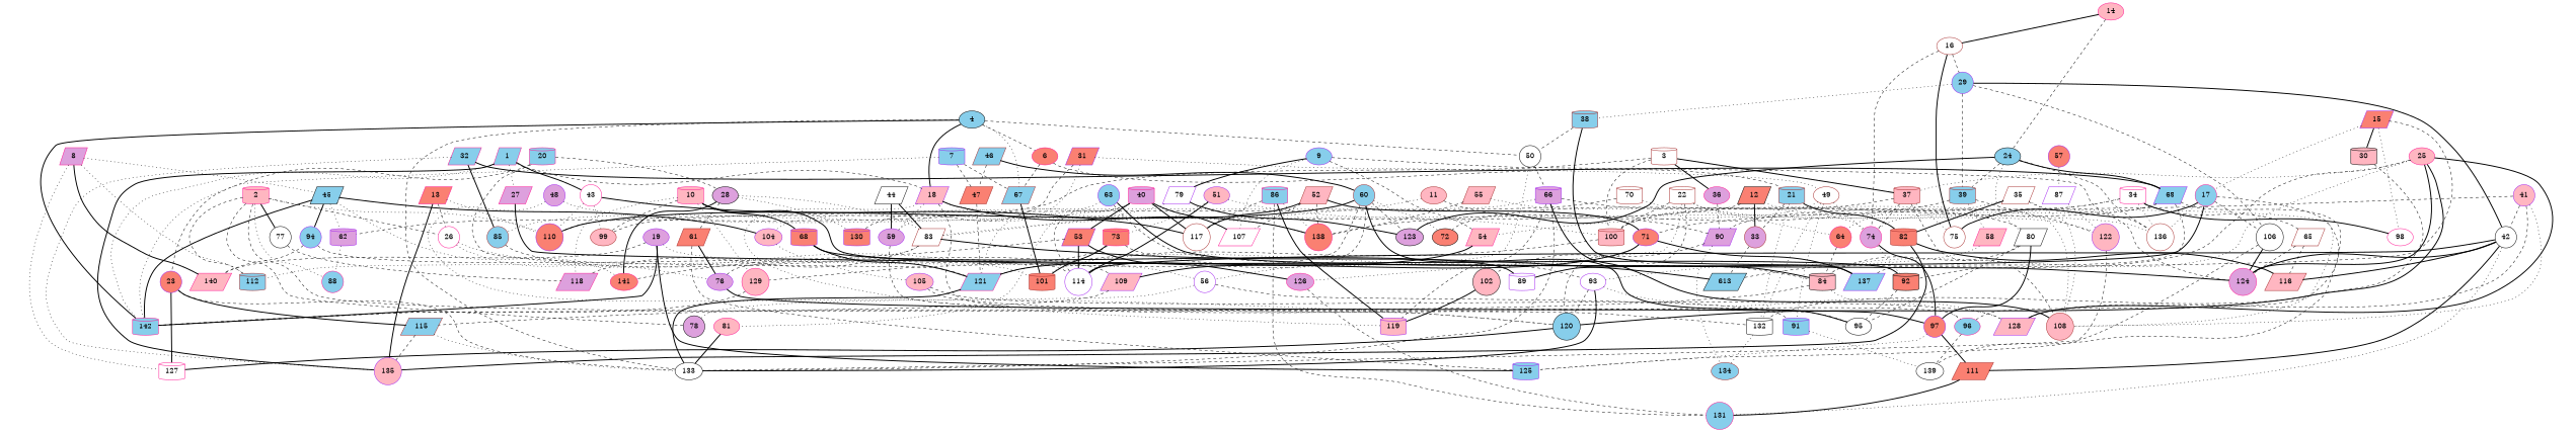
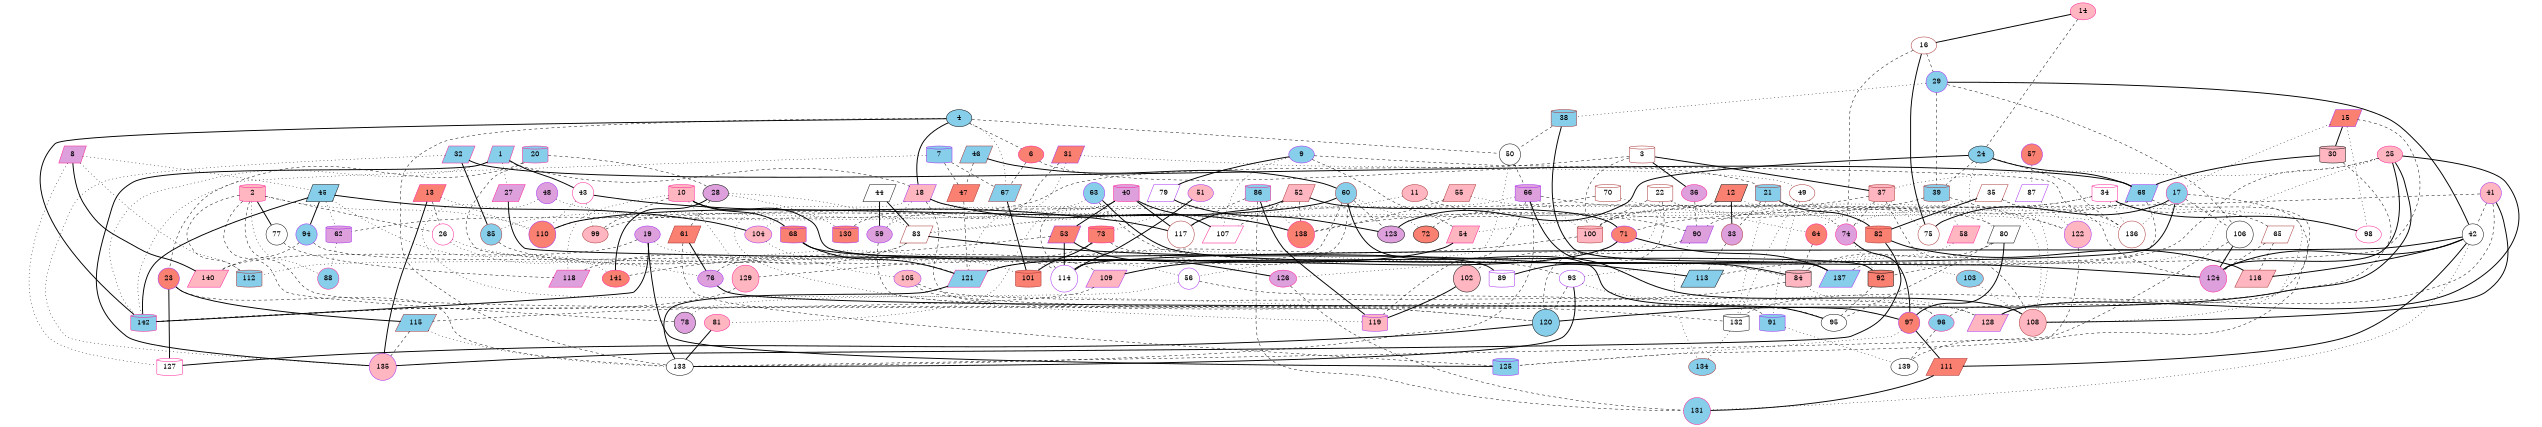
  graph {
    node [color=purple fillcolor=skyblue shape=parallelogram style=filled]
    edge [style=dashed]
    1 [color=deeppink]
    18 [fillcolor=lightpink]
    27 [color=deeppink fillcolor=plum]
    43 [color=deeppink fillcolor=white shape=circle]
    135 [fillcolor=lightpink shape=circle]
    142 [color=deeppink shape=cylinder]
    136 [color=brown fillcolor=white shape=circle]
    96 [color=deeppink shape=ellipse]
    59 [fillcolor=plum shape=ellipse]
    119 [fillcolor=lightpink shape=cylinder]
    138 [color=deeppink fillcolor=salmon shape=circle]
    124 [color=deeppink fillcolor=plum shape=circle]
    110 [fillcolor=salmon shape=circle]
    99 [color=brown fillcolor=lightpink shape=ellipse]
    117 [color=brown fillcolor=white shape=circle]
    2 [color=deeppink fillcolor=lightpink shape=cylinder]
    26 [color=deeppink fillcolor=white shape=circle]
    77 [color=black fillcolor=white shape=circle]
    78 [color=black fillcolor=plum shape=circle]
    88 [color=deeppink shape=circle]
    95 [color=black fillcolor=white shape=ellipse]
    112 [color=brown shape=cylinder]
    76 [fillcolor=plum shape=ellipse]
    101 [color=brown fillcolor=salmon shape=cylinder]
    118 [color=deeppink fillcolor=plum]
    3 [color=brown fillcolor=white shape=cylinder]
    36 [color=deeppink fillcolor=plum shape=ellipse]
    37 [color=brown fillcolor=lightpink shape=cylinder]
    62 [fillcolor=plum shape=cylinder]
    100 [color=brown fillcolor=lightpink shape=cylinder]
    90 [fillcolor=plum]
    108 [color=brown fillcolor=lightpink shape=circle]
    74 [color=deeppink fillcolor=plum shape=circle]
    75 [color=brown fillcolor=white shape=circle]
    72 [color=black fillcolor=salmon shape=ellipse]
    121 [color=deeppink]
    4 [color=black shape=ellipse]
    6 [color=deeppink fillcolor=salmon shape=ellipse]
    50 [color=black fillcolor=white shape=circle]
    67 [color=brown]
    133 [color=black fillcolor=white shape=ellipse]
    21 [color=brown shape=cylinder]
    56 [fillcolor=white shape=circle]
    66 [fillcolor=plum shape=cylinder]
    33 [color=brown fillcolor=plum shape=circle]
-   113 [color=black label=613]
+   113 [color=black]
    116 [color=brown fillcolor=lightpink]
    134 [color=brown shape=ellipse]
    82 [color=brown fillcolor=salmon shape=cylinder]
    132 [color=black fillcolor=white shape=cylinder]
    7 [shape=cylinder]
    47 [color=brown fillcolor=salmon]
    122 [fillcolor=lightpink shape=circle]
    125 [shape=cylinder]
    8 [color=deeppink fillcolor=plum]
    45 [color=black]
    127 [color=deeppink fillcolor=white shape=cylinder]
    140 [color=deeppink fillcolor=lightpink]
    141 [color=deeppink fillcolor=salmon shape=ellipse]
    94 [shape=circle]
    104 [fillcolor=lightpink shape=ellipse]
    9 [shape=ellipse]
    54 [color=deeppink fillcolor=lightpink]
    79 [fillcolor=white]
    107 [color=deeppink fillcolor=white]
    83 [color=brown fillcolor=white]
    123 [color=black fillcolor=plum shape=ellipse]
    10 [color=deeppink fillcolor=lightpink shape=cylinder]
    68 [fillcolor=salmon shape=cylinder]
    92 [color=black fillcolor=salmon shape=cylinder]
    129 [color=deeppink fillcolor=lightpink shape=circle]
    89 [fillcolor=white shape=cylinder]
    11 [color=brown fillcolor=lightpink shape=ellipse]
    102 [color=black fillcolor=lightpink shape=circle]
    12 [color=black fillcolor=salmon]
    13 [color=deeppink fillcolor=salmon]
    14 [color=deeppink fillcolor=lightpink shape=ellipse]
    16 [color=brown fillcolor=white shape=ellipse]
    24 [color=black shape=ellipse]
    29 [shape=circle]
    39 [color=brown shape=cylinder]
    69
    80 [color=black fillcolor=white]
    15 [fillcolor=salmon]
    17 [color=deeppink shape=circle]
    30 [color=black fillcolor=lightpink shape=cylinder]
    98 [color=deeppink fillcolor=white shape=ellipse]
    106 [color=black fillcolor=white shape=circle]
    38 [color=brown shape=cylinder]
    42 [color=black fillcolor=white shape=circle]
    97 [fillcolor=salmon shape=circle]
+   103 [color=brown shape=ellipse]
    139 [color=black fillcolor=white shape=ellipse]
    120 [color=black shape=circle]
    19 [fillcolor=plum shape=ellipse]
    91 [shape=cylinder]
    20 [color=deeppink shape=cylinder]
    23 [fillcolor=salmon shape=circle]
    28 [color=black fillcolor=plum shape=ellipse]
    115 [color=brown]
    61 [color=brown fillcolor=salmon]
    130 [fillcolor=salmon shape=cylinder]
    22 [color=brown fillcolor=white shape=cylinder]
    64 [color=deeppink fillcolor=salmon shape=circle]
    126 [color=deeppink fillcolor=plum shape=ellipse]
    84 [color=black fillcolor=lightpink shape=cylinder]
    131 [color=deeppink shape=circle]
    58 [color=deeppink fillcolor=lightpink]
    137
    25 [color=deeppink fillcolor=lightpink shape=ellipse]
    128 [fillcolor=lightpink]
    114 [fillcolor=white shape=circle]
    111 [color=brown fillcolor=salmon]
    31 [fillcolor=salmon]
    49 [color=brown fillcolor=white shape=ellipse]
    32 [color=deeppink]
    85 [color=brown shape=circle]
    109 [fillcolor=lightpink]
    34 [color=deeppink fillcolor=white shape=cylinder]
    65 [color=brown fillcolor=white]
    35 [color=brown fillcolor=white]
    93 [fillcolor=white shape=ellipse]
    40 [color=deeppink fillcolor=plum shape=cylinder]
    53 [fillcolor=salmon]
    81 [color=deeppink fillcolor=lightpink shape=ellipse]
    41 [fillcolor=lightpink shape=circle]
    71 [fillcolor=salmon shape=ellipse]
    44 [color=black fillcolor=white]
    105 [fillcolor=lightpink shape=ellipse]
    46 [color=brown]
    60 [color=brown shape=circle]
    48 [fillcolor=plum shape=circle]
    51 [fillcolor=lightpink shape=ellipse]
    73 [color=deeppink fillcolor=salmon shape=cylinder]
    52 [color=brown fillcolor=lightpink]
    55 [color=brown fillcolor=lightpink]
    57 [fillcolor=salmon shape=circle]
    87 [fillcolor=white]
    63 [shape=circle]
    70 [color=brown fillcolor=white shape=cylinder]
    86 [color=deeppink shape=cylinder]
    1 -- 18
    1 -- 27 [style=dotted]
    1 -- 43 [style=bold]
    1 -- 135 [style=bold]
    1 -- 142 [style=dotted]
    18 -- 136 [style=dotted]
    18 -- 96
    18 -- 59 [style=dotted]
    18 -- 119 [style=dotted]
    18 -- 138 [style=bold]
    27 -- 124 [style=bold]
    43 -- 110 [style=dotted]
    43 -- 99 [style=dotted]
    43 -- 117 [style=bold]
    96 -- 139
    59 -- 120
    2 -- 110 [style=dotted]
    2 -- 26
    2 -- 77 [style=bold]
    2 -- 78
    2 -- 88 [style=dotted]
    2 -- 95
    2 -- 112
    26 -- 76 [style=dotted]
    26 -- 101 [style=dotted]
    77 -- 118
    76 -- 97 [style=bold]
    3 -- 36 [style=bold]
    3 -- 37 [style=bold]
    3 -- 62
    3 -- 100
    36 -- 90
    37 -- 108
    37 -- 74
    37 -- 75 [style=dotted]
    37 -- 72
    62 -- 88 [style=dotted]
    100 -- 121
    90 -- 134 [style=dotted]
    90 -- 102
    74 -- 92 [style=dotted]
    74 -- 97 [style=bold]
+   74 -- 103 [style=dotted]
    121 -- 133 [style=bold]
    4 -- 18 [style=bold]
    4 -- 142 [style=bold]
    4 -- 6
    4 -- 50
    4 -- 67 [style=dotted]
    4 -- 133
    6 -- 67
    6 -- 21
    50 -- 56 [style=dotted]
    50 -- 66
    67 -- 101 [style=bold]
    21 -- 33
    21 -- 82 [style=bold]
    21 -- 132 [style=dotted]
    56 -- 78 [style=dotted]
    56 -- 91
    66 -- 119
-   51 -- 100 [style=dotted]
+   66 -- 100 [style=dotted]
    66 -- 108 [style=bold]
    66 -- 133
    66 -- 104 [style=dotted]
    66 -- 80
    33 -- 113
    82 -- 135 [style=bold]
    82 -- 116 [style=bold]
    132 -- 134 [style=dotted]
    7 -- 142 [style=dotted]
    7 -- 67
    7 -- 47
    47 -- 121
    122 -- 125
    8 -- 112 [style=dotted]
    8 -- 45 [style=dotted]
    8 -- 127 [style=dotted]
    8 -- 140 [style=bold]
    45 -- 142 [style=bold]
    45 -- 62 [style=dotted]
    45 -- 141 [style=dotted]
    45 -- 94 [style=bold]
    45 -- 104 [style=bold]
    94 -- 140
    94 -- 114
    104 -- 105 [style=dotted]
    9 -- 136
    9 -- 54
    9 -- 79 [style=bold]
    9 -- 107 [style=dotted]
    54 -- 121 [style=bold]
    79 -- 83 [style=dotted]
    79 -- 123 [style=bold]
    83 -- 112 [style=dotted]
    83 -- 118
    83 -- 113 [style=bold]
    10 -- 99
    10 -- 118 [style=dotted]
    10 -- 68 [style=bold]
    10 -- 92 [style=bold]
    10 -- 129 [style=dotted]
    68 -- 121 [style=bold]
    68 -- 89 [style=bold]
    92 -- 95
    129 -- 142
    11 -- 90
    11 -- 83 [style=dotted]
    102 -- 119 [style=bold]
    12 -- 110
    12 -- 108 [style=dotted]
    12 -- 33 [style=bold]
    13 -- 135 [style=bold]
    13 -- 110 [style=dotted]
    13 -- 26
    14 -- 16 [style=bold]
    14 -- 24
    16 -- 74
    16 -- 75 [style=bold]
    16 -- 29
    24 -- 136
    24 -- 123 [style=bold]
    24 -- 39
    24 -- 69 [style=bold]
    24 -- 80 [style=dotted]
    29 -- 39
    29 -- 106
    29 -- 38 [style=dotted]
    29 -- 42 [style=bold]
    39 -- 138
    39 -- 122
    39 -- 58 [style=dotted]
    69 -- 100
    69 -- 74 [style=dotted]
    69 -- 139
    69 -- 137
    80 -- 95
    80 -- 97 [style=bold]
    80 -- 84
    15 -- 92
    15 -- 17 [style=dotted]
    15 -- 30 [style=bold]
    15 -- 98 [style=dotted]
    17 -- 136 [style=dotted]
    17 -- 96
    17 -- 75 [style=bold]
    17 -- 89 [style=bold]
    17 -- 106
    30 -- 132
+   30 -- 69 [style=bold]
    106 -- 124 [style=bold]
    106 -- 133
    38 -- 50
    38 -- 137 [style=bold]
    42 -- 124 [style=bold]
    42 -- 116 [style=bold]
    42 -- 131 [style=dotted]
    42 -- 114 [style=bold]
    42 -- 111 [style=bold]
    97 -- 125 [style=dotted]
    97 -- 111 [style=bold]
+   103 -- 108 [style=dotted]
    120 -- 127 [style=bold]
    19 -- 142 [style=bold]
    19 -- 56 [style=dotted]
    19 -- 125 [style=bold]
    19 -- 140
    91 -- 139 [style=dotted]
    20 -- 121
    20 -- 23
    20 -- 28
    23 -- 133
    23 -- 127 [style=bold]
    23 -- 115 [style=bold]
    28 -- 141 [style=bold]
    28 -- 83 [style=dotted]
    28 -- 61
    28 -- 130 [style=dotted]
    115 -- 135
    115 -- 133 [style=dotted]
    61 -- 76 [style=bold]
    61 -- 125
    22 -- 100
    22 -- 122 [style=dotted]
    22 -- 120
    22 -- 64 [style=dotted]
    22 -- 126 [style=dotted]
    64 -- 84
    126 -- 131
    84 -- 96 [style=dotted]
    84 -- 115
    58 -- 93 [style=dotted]
    25 -- 124 [style=bold]
    25 -- 37 [style=dotted]
    25 -- 113
    25 -- 120 [style=bold]
    25 -- 84 [style=dotted]
    25 -- 128 [style=bold]
    111 -- 131 [style=bold]
    31 -- 59 [style=dotted]
    31 -- 130
    31 -- 49 [style=dotted]
    49 -- 100 [style=dotted]
    49 -- 74 [style=dotted]
    49 -- 132 [style=dotted]
    49 -- 91 [style=dotted]
    32 -- 135 [style=dotted]
    32 -- 69 [style=bold]
    32 -- 85 [style=bold]
    85 -- 109
    109 -- 142
    34 -- 136 [style=dotted]
    34 -- 90
    34 -- 54 [style=dotted]
    34 -- 98 [style=bold]
    34 -- 65
    65 -- 124
    65 -- 116
    35 -- 124
    35 -- 108 [style=dotted]
    35 -- 82 [style=bold]
    35 -- 64 [style=dotted]
    93 -- 133 [style=bold]
    93 -- 120
    93 -- 128 [style=dotted]
    40 -- 117 [style=bold]
    40 -- 121 [style=dotted]
    40 -- 107 [style=bold]
    40 -- 114
    40 -- 53 [style=bold]
    40 -- 81 [style=dotted]
    53 -- 141
    53 -- 126 [style=bold]
    53 -- 114 [style=bold]
    81 -- 133 [style=bold]
-   41 -- 108 [style=dotted]
+   41 -- 108 [style=bold]
    41 -- 42
    41 -- 128
    41 -- 71
    71 -- 101 [style=dotted]
    71 -- 137 [style=bold]
    71 -- 109 [style=bold]
    44 -- 59 [style=bold]
    44 -- 83 [style=bold]
    105 -- 132
    105 -- 128
    46 -- 47
    46 -- 60 [style=bold]
    60 -- 110 [style=bold]
    60 -- 95 [style=bold]
    60 -- 76
    60 -- 72 [style=dotted]
    60 -- 123
    60 -- 114
    48 -- 138 [style=dotted]
    48 -- 120 [style=dotted]
    51 -- 114 [style=bold]
    51 -- 73 [style=dotted]
    73 -- 101 [style=bold]
    73 -- 129
    73 -- 93
    52 -- 138
    52 -- 117 [style=bold]
    52 -- 107
    52 -- 71 [style=bold]
    55 -- 138
    55 -- 74 [style=dotted]
    57 -- 87 [style=dotted]
    87 -- 122 [style=dotted]
    63 -- 84
    63 -- 84 [style=bold]
    63 -- 85 [style=dotted]
    70 -- 99
    70 -- 108 [style=dotted]
    86 -- 119 [style=bold]
    86 -- 138 [style=dotted]
    86 -- 117
    86 -- 131
  }
